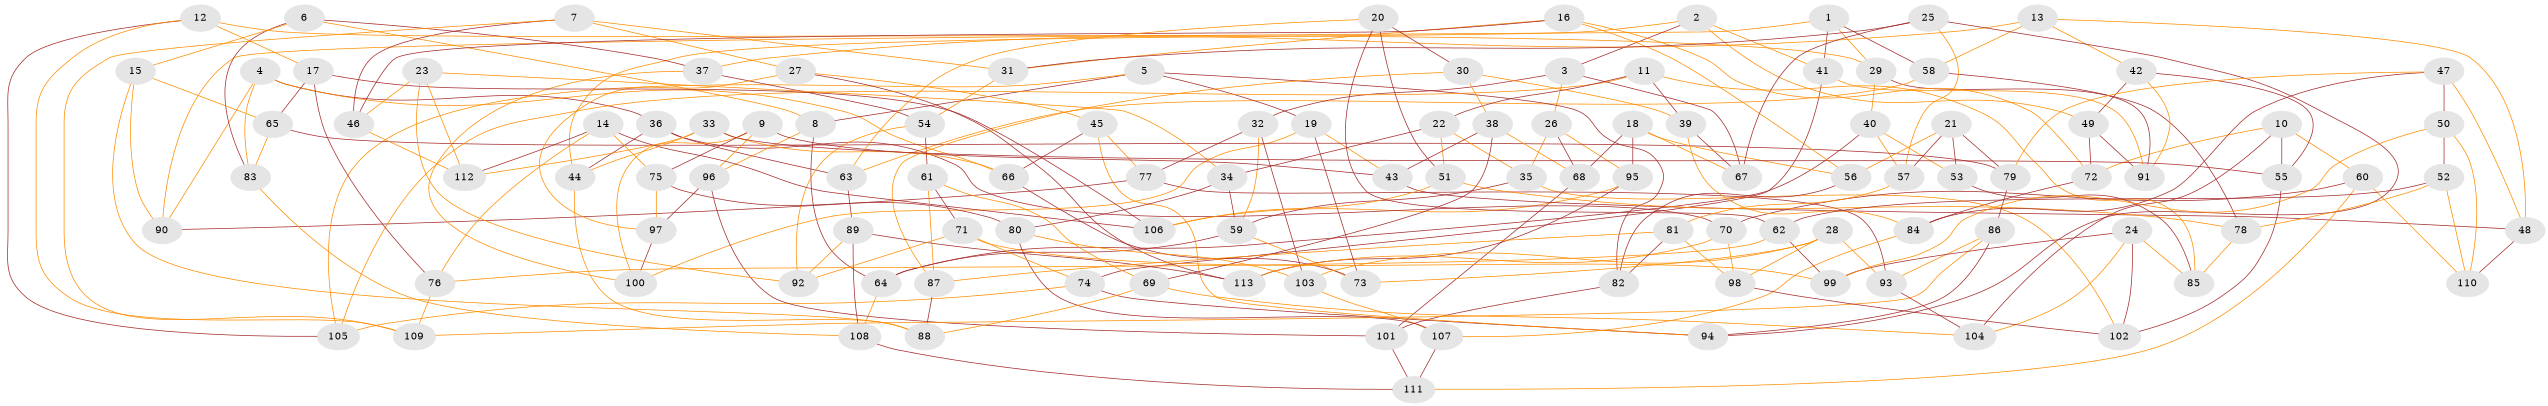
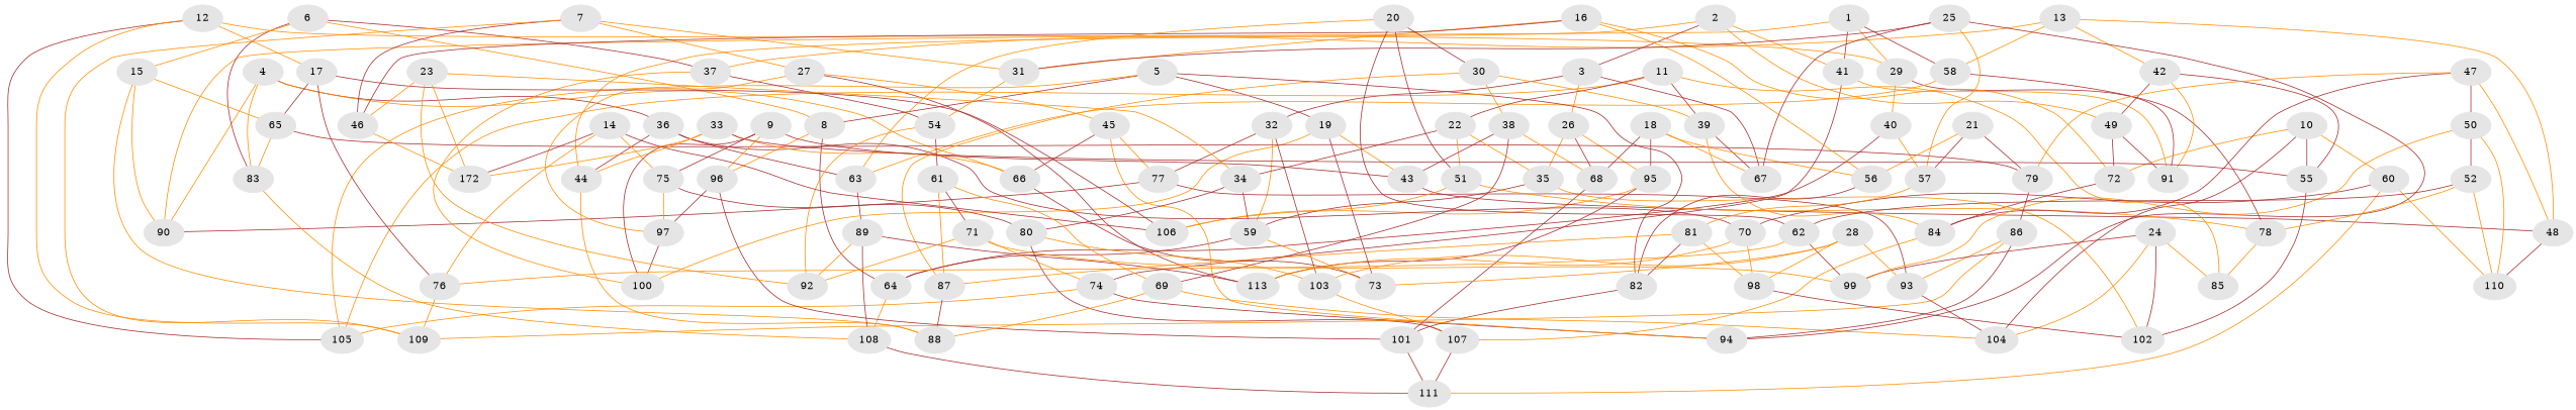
  graph {
    node [color=gray90 style=filled]
    edge [color=darkorange]
    1
    29
    41
    58
    90
    40
    91
    74
    63
    78
    2
    3
    44
    49
    26
    32
    67
    88
    72
    68
    95
    35
    103
    77
    59
    4
    36
    66
    83
    70
    73
    108
    5
    8
    19
    82
    105
    64
    96
    43
    100
    101
    6
    15
    37
    65
    54
    7
    27
    31
    46
    109
    45
    97
    113
-   112
+   112 [label=172]
    9
    75
    48
    80
    10
    55
    60
    104
    102
    110
    111
    84
    11
    22
    39
    85
    51
    34
    12
    17
    76
    106
    13
    42
    14
    79
    16
    56
    18
    20
    30
    62
    38
    87
    99
    89
    21
-   53
    57
    81
    86
    23
    92
    24
    25
    94
    28
    93
    98
    107
    69
    61
    33
    47
    50
    52
    71
    1 -- 29
    1 -- 41 [color=brown]
    1 -- 58 [color=brown]
    1 -- 90
    29 -- 40
    29 -- 91 [color=brown]
    41 -- 91
    41 -- 74 [color=brown]
    58 -- 63
    58 -- 78 [color=brown]
    40 -- 64 [color=brown]
-   40 -- 53
    40 -- 57
    74 -- 105
    74 -- 94 [color=brown]
    63 -- 89 [color=brown]
    78 -- 85
    2 -- 41
    2 -- 3 [color=brown]
    2 -- 44
    2 -- 49
    3 -- 26
    3 -- 32 [color=brown]
    3 -- 67 [color=brown]
    44 -- 88
    49 -- 91 [color=brown]
    49 -- 72 [color=brown]
    26 -- 68 [color=brown]
    26 -- 95
    26 -- 35
    32 -- 103 [color=brown]
    32 -- 77 [color=brown]
    32 -- 59
    72 -- 84 [color=brown]
    68 -- 101 [color=brown]
    95 -- 113 [color=brown]
    95 -- 106
    35 -- 59 [color=brown]
    35 -- 102
    103 -- 107
    77 -- 90 [color=brown]
    77 -- 93 [color=brown]
    59 -- 73
    59 -- 64 [color=brown]
    4 -- 90
    4 -- 36 [color=brown]
    4 -- 66
    4 -- 83
    36 -- 63 [color=brown]
    36 -- 44 [color=brown]
    36 -- 70 [color=brown]
    66 -- 73 [color=brown]
    83 -- 108
    70 -- 113
    70 -- 98
    108 -- 111 [color=brown]
    5 -- 8 [color=brown]
    5 -- 19 [color=brown]
    5 -- 82 [color=brown]
    5 -- 105
    8 -- 64 [color=brown]
    8 -- 96
    19 -- 73 [color=brown]
    19 -- 43
    19 -- 100
    82 -- 101 [color=brown]
    64 -- 108
    96 -- 101 [color=brown]
    96 -- 97 [color=brown]
    43 -- 48 [color=brown]
    101 -- 111 [color=brown]
    6 -- 83 [color=brown]
    6 -- 8
    6 -- 15
    6 -- 37 [color=brown]
    15 -- 90
    15 -- 88
    15 -- 65
    37 -- 100
    37 -- 54 [color=brown]
    65 -- 83
    65 -- 79 [color=brown]
    54 -- 92
    54 -- 61 [color=brown]
    7 -- 27
    7 -- 31
    7 -- 46 [color=brown]
    7 -- 109
    27 -- 45
    27 -- 97
    27 -- 113 [color=brown]
    31 -- 54
    46 -- 112
    45 -- 77
    45 -- 66 [color=brown]
    45 -- 94
    97 -- 100 [color=brown]
    9 -- 96
    9 -- 43 [color=brown]
-   9 -- 100
+   9 -- 100 [color=brown]
    9 -- 75 [color=brown]
    75 -- 97
    75 -- 80 [color=brown]
    48 -- 110 [color=brown]
    80 -- 103
    80 -- 107 [color=brown]
    10 -- 72
    10 -- 55 [color=brown]
    10 -- 60
    10 -- 104 [color=brown]
    55 -- 102 [color=brown]
    60 -- 70 [color=brown]
    60 -- 110
    60 -- 111
    84 -- 107
    11 -- 105
    11 -- 22 [color=brown]
    11 -- 39 [color=brown]
    11 -- 85
    22 -- 35
    22 -- 51
    22 -- 34 [color=brown]
    39 -- 67 [color=brown]
    39 -- 84
    51 -- 78
    51 -- 106
    34 -- 59 [color=brown]
    34 -- 80 [color=brown]
    12 -- 29
    12 -- 105 [color=brown]
    12 -- 109
    12 -- 17
    17 -- 65 [color=brown]
    17 -- 76 [color=brown]
    17 -- 106 [color=brown]
    76 -- 109
    13 -- 58
    13 -- 37
    13 -- 48
    13 -- 42
    42 -- 91
    42 -- 49 [color=brown]
    42 -- 55 [color=brown]
    14 -- 112 [color=brown]
    14 -- 75
    14 -- 76
    14 -- 106 [color=brown]
    79 -- 86 [color=brown]
    16 -- 72
    16 -- 31
    16 -- 46 [color=brown]
    16 -- 56
    56 -- 82 [color=brown]
    18 -- 67
    18 -- 68 [color=brown]
    18 -- 95 [color=brown]
    18 -- 56
    20 -- 63
    20 -- 51 [color=brown]
    20 -- 30 [color=brown]
    20 -- 62 [color=brown]
    30 -- 39
    30 -- 38
    30 -- 87
    62 -- 76
    62 -- 99 [color=brown]
    38 -- 68
    38 -- 43 [color=brown]
    38 -- 69 [color=brown]
    87 -- 88 [color=brown]
    89 -- 108 [color=brown]
    89 -- 113 [color=brown]
    89 -- 92
    21 -- 79 [color=brown]
    21 -- 56
-   21 -- 53 [color=brown]
    21 -- 57 [color=brown]
-   53 -- 85 [color=brown]
    57 -- 81
    81 -- 82 [color=brown]
    81 -- 87
    81 -- 98
    86 -- 109
    86 -- 94 [color=brown]
    86 -- 93
    23 -- 46
    23 -- 112
    23 -- 34
    23 -- 92
    24 -- 104
    24 -- 102 [color=brown]
    24 -- 85
    24 -- 99 [color=brown]
    25 -- 67 [color=brown]
    25 -- 31 [color=brown]
    25 -- 57
    25 -- 94 [color=brown]
    28 -- 103
    28 -- 73
    28 -- 93
    28 -- 98
    93 -- 104 [color=brown]
    98 -- 102 [color=brown]
    107 -- 111 [color=brown]
    69 -- 88
    69 -- 104
    61 -- 87
    61 -- 69
    61 -- 71 [color=brown]
    33 -- 44
    33 -- 66
    33 -- 112
    33 -- 55 [color=brown]
    47 -- 48
    47 -- 84 [color=brown]
    47 -- 79
    47 -- 50 [color=brown]
    50 -- 110
    50 -- 99
    50 -- 52 [color=brown]
    52 -- 78
    52 -- 110
    52 -- 62 [color=brown]
    71 -- 74
    71 -- 99
    71 -- 92
  }
